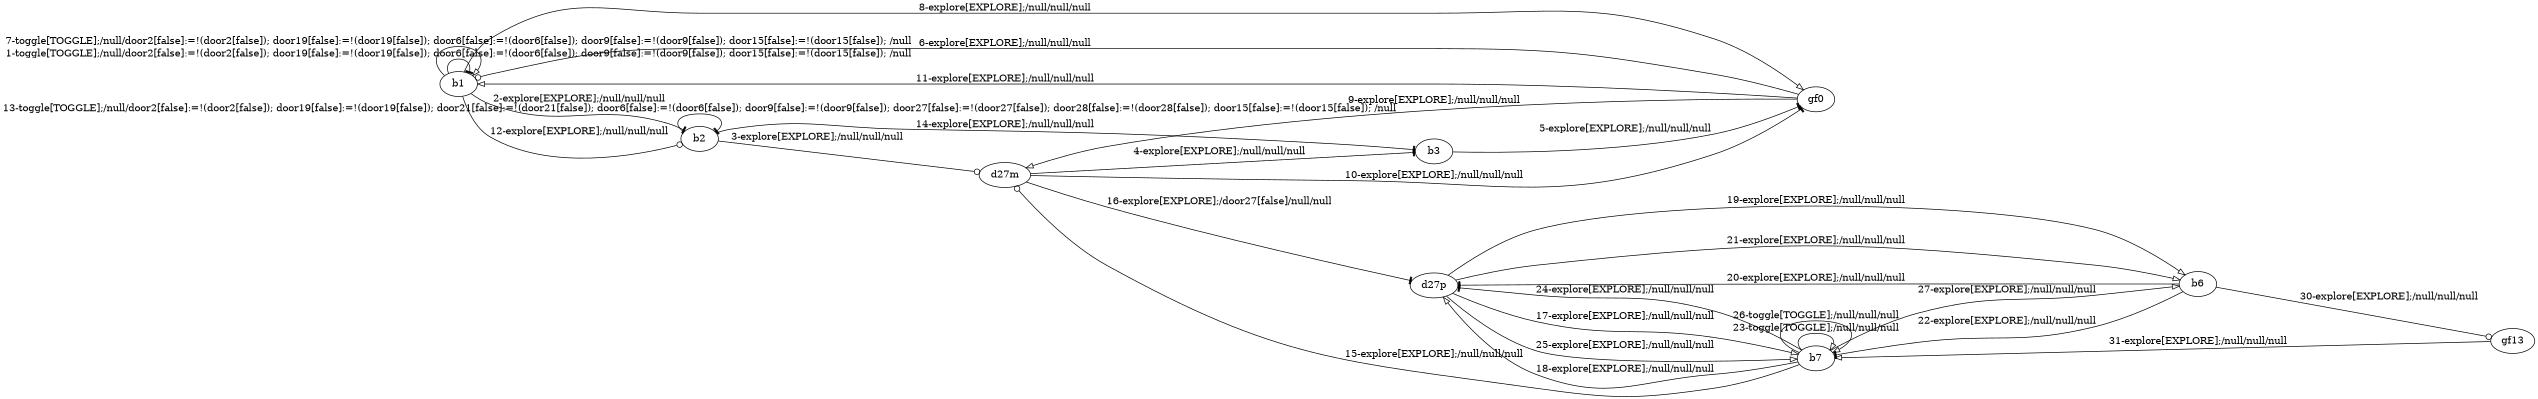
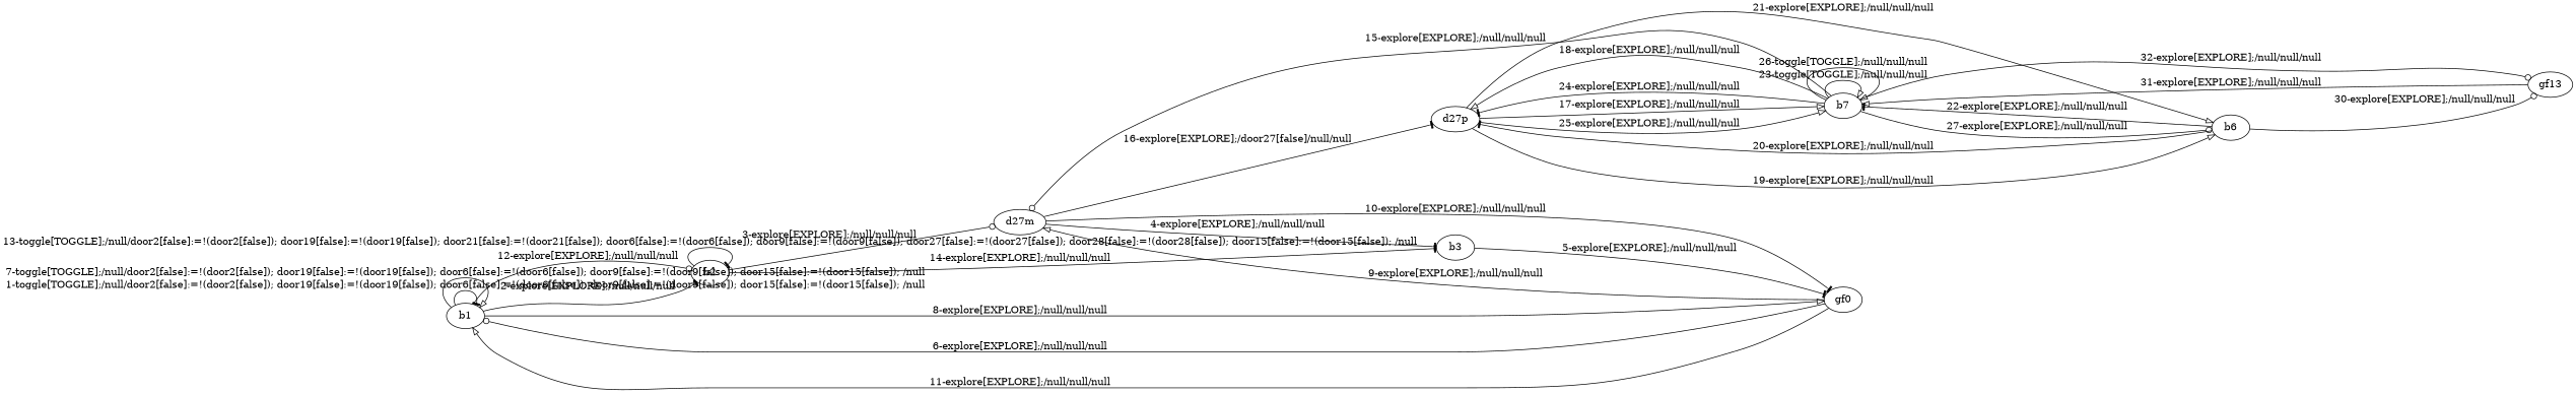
  digraph {
    rankdir=LR
    edge [arrowhead=onormal]
    b1
    b2
    gf0
    d27m
    b3
    d27p
    b7
    b6
    gf13
    b1 -> b1 [arrowhead=tee label="1-toggle[TOGGLE];/null/door2[false]:=!(door2[false]); door19[false]:=!(door19[false]); door6[false]:=!(door6[false]); door9[false]:=!(door9[false]); door15[false]:=!(door15[false]); /null"]
    b1 -> b1 [label="7-toggle[TOGGLE];/null/door2[false]:=!(door2[false]); door19[false]:=!(door19[false]); door6[false]:=!(door6[false]); door9[false]:=!(door9[false]); door15[false]:=!(door15[false]); /null"]
    b1 -> b2 [arrowhead=tee label="2-explore[EXPLORE];/null/null/null"]
    b1 -> b2 [arrowhead=odot label="12-explore[EXPLORE];/null/null/null"]
    b1 -> gf0 [label="8-explore[EXPLORE];/null/null/null"]
    b2 -> b2 [arrowhead=tee label="13-toggle[TOGGLE];/null/door2[false]:=!(door2[false]); door19[false]:=!(door19[false]); door21[false]:=!(door21[false]); door6[false]:=!(door6[false]); door9[false]:=!(door9[false]); door27[false]:=!(door27[false]); door28[false]:=!(door28[false]); door15[false]:=!(door15[false]); /null"]
    b2 -> d27m [arrowhead=odot label="3-explore[EXPLORE];/null/null/null"]
    b2 -> b3 [arrowhead=tee label="14-explore[EXPLORE];/null/null/null"]
    gf0 -> b1 [arrowhead=odot label="6-explore[EXPLORE];/null/null/null"]
    gf0 -> b1 [label="11-explore[EXPLORE];/null/null/null"]
    gf0 -> d27m [label="9-explore[EXPLORE];/null/null/null"]
    d27m -> gf0 [arrowhead=tee label="10-explore[EXPLORE];/null/null/null"]
    d27m -> b3 [arrowhead=tee label="4-explore[EXPLORE];/null/null/null"]
    d27m -> d27p [arrowhead=tee label="16-explore[EXPLORE];/door27[false]/null/null"]
    b3 -> gf0 [arrowhead=tee label="5-explore[EXPLORE];/null/null/null"]
    d27p -> b7 [label="17-explore[EXPLORE];/null/null/null"]
    d27p -> b7 [label="25-explore[EXPLORE];/null/null/null"]
    d27p -> b6 [label="19-explore[EXPLORE];/null/null/null"]
    d27p -> b6 [label="21-explore[EXPLORE];/null/null/null"]
    b7 -> d27m [arrowhead=odot label="15-explore[EXPLORE];/null/null/null"]
    b7 -> d27p [label="18-explore[EXPLORE];/null/null/null"]
    b7 -> d27p [arrowhead=tee label="24-explore[EXPLORE];/null/null/null"]
    b7 -> b7 [label="23-toggle[TOGGLE];/null/null/null"]
    b7 -> b7 [label="26-toggle[TOGGLE];/null/null/null"]
-   b7 -> b6 [label="27-explore[EXPLORE];/null/null/null"]
+   b7 -> b6 [arrowhead=odot label="27-explore[EXPLORE];/null/null/null"]
+   b7 -> gf13 [arrowhead=odot label="32-explore[EXPLORE];/null/null/null"]
    b6 -> d27p [arrowhead=tee label="20-explore[EXPLORE];/null/null/null"]
    b6 -> b7 [arrowhead=tee label="22-explore[EXPLORE];/null/null/null"]
    b6 -> gf13 [arrowhead=odot label="30-explore[EXPLORE];/null/null/null"]
    gf13 -> b7 [label="31-explore[EXPLORE];/null/null/null"]
  }
